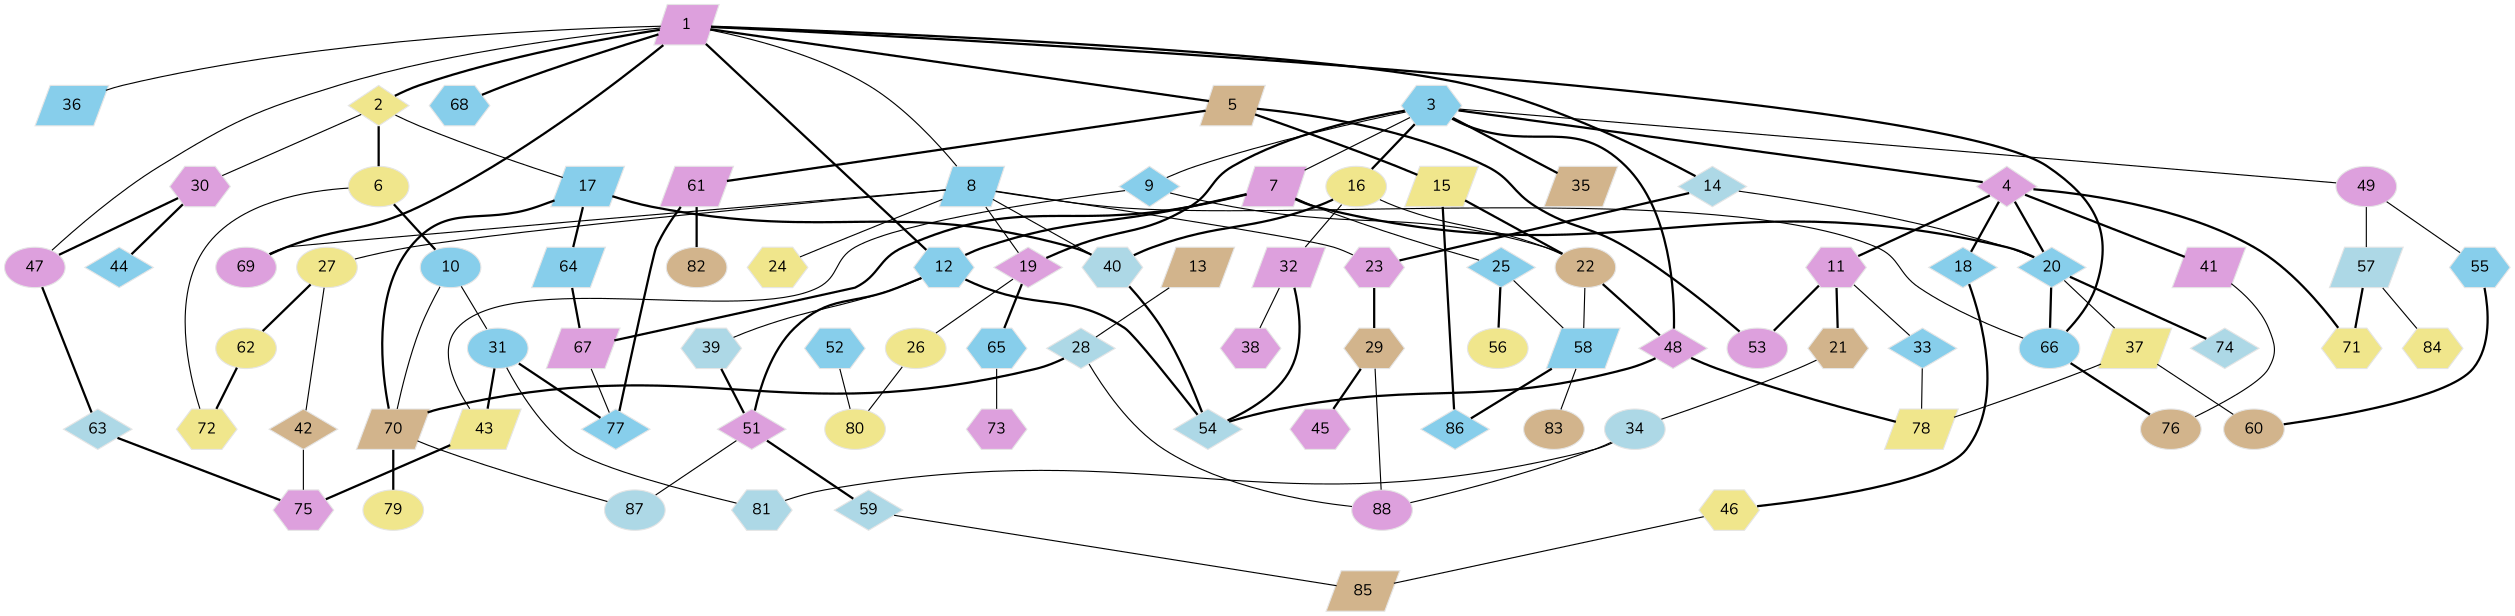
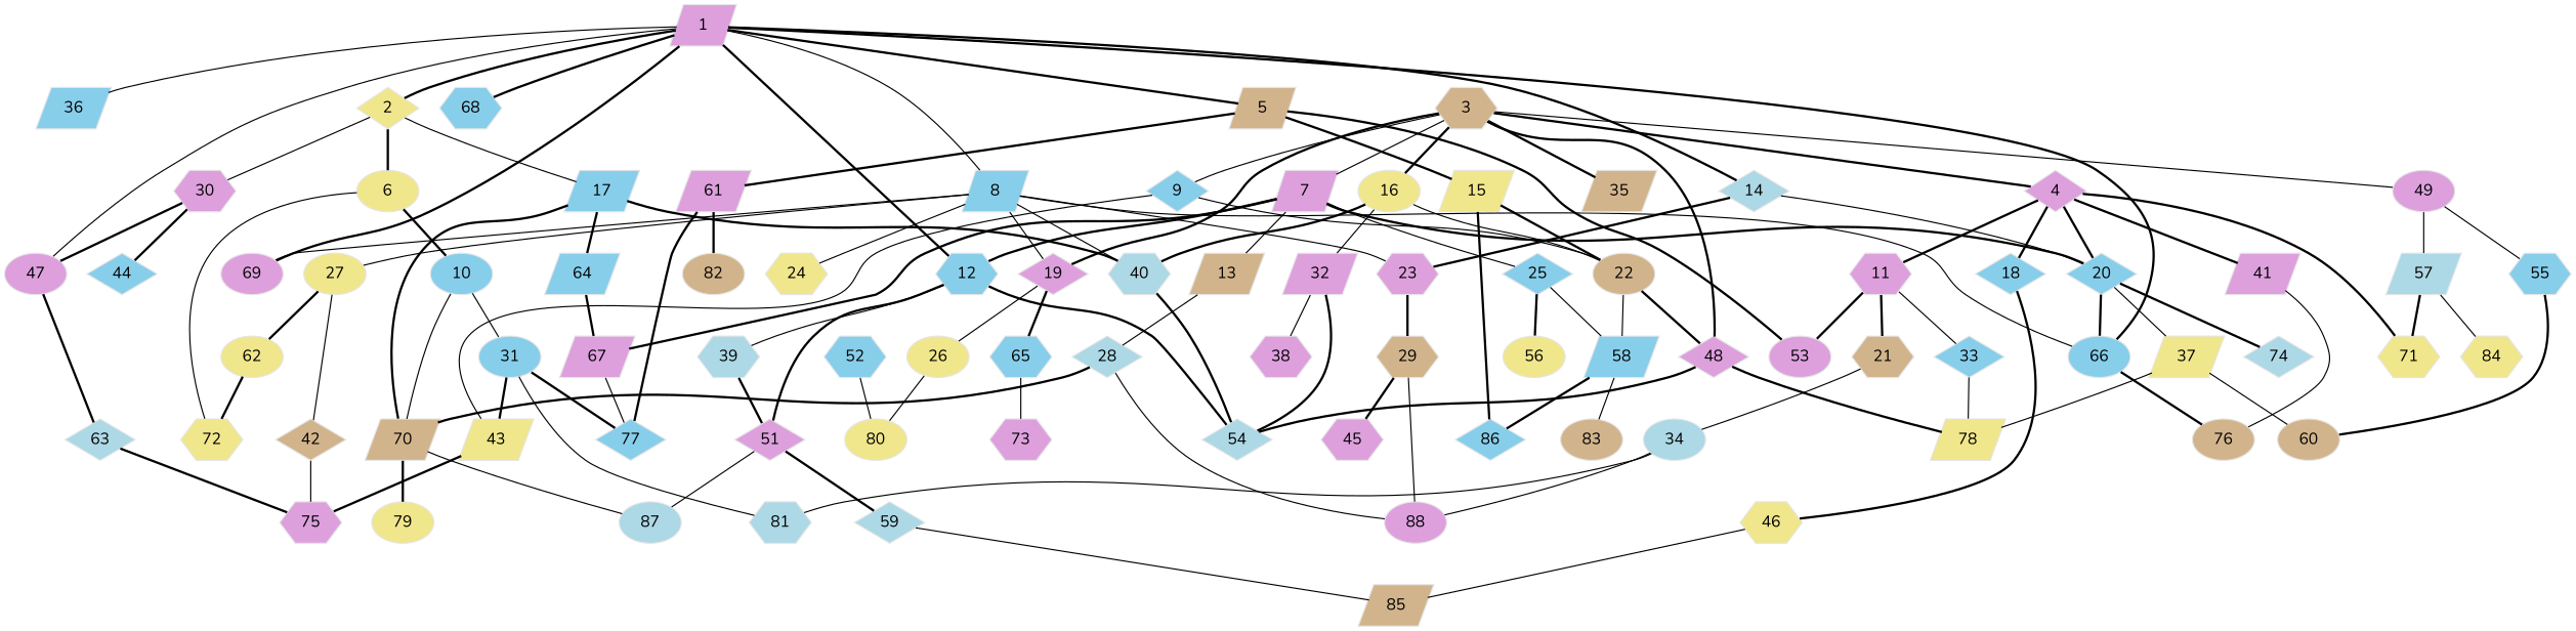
  graph {
    fontname=Nunito
    node [color=gray90 fillcolor=plum fontname=Nunito shape=ellipse style=filled]
    edge [fontname=Nunito style=bold]
    1 [shape=parallelogram]
    2 [fillcolor=khaki shape=diamond]
    5 [fillcolor=tan shape=parallelogram]
    8 [fillcolor=skyblue shape=parallelogram]
    14 [fillcolor=lightblue shape=diamond]
    36 [fillcolor=skyblue shape=parallelogram]
    47
    66 [fillcolor=skyblue]
    68 [fillcolor=skyblue shape=hexagon]
    69
    12 [fillcolor=skyblue shape=hexagon]
    6 [fillcolor=khaki]
    17 [fillcolor=skyblue shape=parallelogram]
    30 [shape=hexagon]
-   3 [fillcolor=skyblue shape=hexagon]
+   3 [fillcolor=tan shape=hexagon]
    4 [shape=diamond]
    7 [shape=parallelogram]
    9 [fillcolor=skyblue shape=diamond]
    16 [fillcolor=khaki]
    19 [shape=diamond]
    35 [fillcolor=tan shape=parallelogram]
    48 [shape=diamond]
    49
    15 [fillcolor=khaki shape=parallelogram]
    53
    61 [shape=parallelogram]
    23 [shape=hexagon]
    24 [fillcolor=khaki shape=hexagon]
    27 [fillcolor=khaki]
    40 [fillcolor=lightblue shape=hexagon]
    20 [fillcolor=skyblue shape=diamond]
    63 [fillcolor=lightblue shape=diamond]
    76 [fillcolor=tan]
    10 [fillcolor=skyblue]
    72 [fillcolor=khaki shape=hexagon]
    70 [fillcolor=tan shape=parallelogram]
    64 [fillcolor=skyblue shape=parallelogram]
    44 [fillcolor=skyblue shape=diamond]
    11 [shape=hexagon]
    18 [fillcolor=skyblue shape=diamond]
    41 [shape=parallelogram]
    71 [fillcolor=khaki shape=hexagon]
    13 [fillcolor=tan shape=parallelogram]
    25 [fillcolor=skyblue shape=diamond]
    67 [shape=parallelogram]
    22 [fillcolor=tan]
    43 [fillcolor=khaki shape=parallelogram]
    32 [shape=parallelogram]
    26 [fillcolor=khaki]
    65 [fillcolor=skyblue shape=hexagon]
    54 [fillcolor=lightblue shape=diamond]
    78 [fillcolor=khaki shape=parallelogram]
    55 [fillcolor=skyblue shape=hexagon]
    57 [fillcolor=lightblue shape=parallelogram]
    21 [fillcolor=tan shape=hexagon]
    33 [fillcolor=skyblue shape=diamond]
    46 [fillcolor=khaki shape=hexagon]
    37 [fillcolor=khaki shape=parallelogram]
    74 [fillcolor=lightblue shape=diamond]
    86 [fillcolor=skyblue shape=diamond]
    77 [fillcolor=skyblue shape=diamond]
    82 [fillcolor=tan]
    31 [fillcolor=skyblue]
    39 [fillcolor=lightblue shape=hexagon]
    51 [shape=diamond]
    28 [fillcolor=lightblue shape=diamond]
    58 [fillcolor=skyblue shape=parallelogram]
    56 [fillcolor=khaki]
    29 [fillcolor=tan shape=hexagon]
    42 [fillcolor=tan shape=diamond]
    62 [fillcolor=khaki]
    75 [shape=hexagon]
    81 [fillcolor=lightblue shape=hexagon]
    87 [fillcolor=lightblue]
    79 [fillcolor=khaki]
    34 [fillcolor=lightblue]
    59 [fillcolor=lightblue shape=diamond]
    88
    38 [shape=hexagon]
    85 [fillcolor=tan shape=parallelogram]
    80 [fillcolor=khaki]
    73 [shape=hexagon]
    60 [fillcolor=tan]
    83 [fillcolor=tan]
    45 [shape=hexagon]
    84 [fillcolor=khaki shape=hexagon]
    52 [fillcolor=skyblue shape=hexagon]
    1 -- 2
    1 -- 5
    1 -- 8 [style=solid]
    1 -- 14
    1 -- 36 [style=solid]
    1 -- 47 [style=solid]
    1 -- 66
    1 -- 68
    1 -- 69
    1 -- 12
    2 -- 6
    2 -- 17 [style=solid]
    2 -- 30 [style=solid]
    5 -- 15
    5 -- 53
    5 -- 61
    8 -- 66 [style=solid]
    8 -- 69 [style=solid]
    8 -- 19 [style=solid]
    8 -- 23 [style=solid]
    8 -- 24 [style=solid]
    8 -- 27 [style=solid]
    8 -- 40 [style=solid]
    14 -- 23
    14 -- 20 [style=solid]
    47 -- 63
    66 -- 76
    12 -- 54
    12 -- 39 [style=solid]
    12 -- 51
    6 -- 10
    6 -- 72 [style=solid]
    17 -- 40
    17 -- 70
    17 -- 64
    30 -- 47
    30 -- 44
    3 -- 4
    3 -- 7 [style=solid]
    3 -- 9 [style=solid]
    3 -- 16
    3 -- 19
    3 -- 35
    3 -- 48
    3 -- 49 [style=solid]
    4 -- 20
    4 -- 11
    4 -- 18
    4 -- 41
    4 -- 71
    7 -- 12
    7 -- 20
+   7 -- 13 [style=solid]
    7 -- 25 [style=solid]
    7 -- 67
    9 -- 22 [style=solid]
    9 -- 43 [style=solid]
    16 -- 40
    16 -- 22 [style=solid]
    16 -- 32 [style=solid]
    19 -- 26 [style=solid]
    19 -- 65
    48 -- 54
    48 -- 78
    49 -- 55 [style=solid]
    49 -- 57 [style=solid]
    15 -- 22
    15 -- 86
    61 -- 77
    61 -- 82
    23 -- 29
    27 -- 42 [style=solid]
    27 -- 62
    40 -- 54
    20 -- 66
    20 -- 37 [style=solid]
    20 -- 74
    63 -- 75
    10 -- 70 [style=solid]
    10 -- 31 [style=solid]
    70 -- 87 [style=solid]
    70 -- 79
    64 -- 67
    11 -- 53
    11 -- 21
    11 -- 33 [style=solid]
    18 -- 46
    41 -- 76 [style=solid]
    13 -- 28 [style=solid]
    25 -- 58 [style=solid]
    25 -- 56
    67 -- 77 [style=solid]
    22 -- 48
    22 -- 58 [style=solid]
    43 -- 75
    32 -- 54
    32 -- 38 [style=solid]
    26 -- 80 [style=solid]
    65 -- 73 [style=solid]
    55 -- 60
    57 -- 71
    57 -- 84 [style=solid]
    21 -- 34 [style=solid]
    33 -- 78 [style=solid]
    46 -- 85 [style=solid]
    37 -- 78 [style=solid]
    37 -- 60 [style=solid]
    31 -- 43
    31 -- 77
    31 -- 81 [style=solid]
    39 -- 51
    51 -- 87 [style=solid]
    51 -- 59
    28 -- 70
    28 -- 88 [style=solid]
    58 -- 86
    58 -- 83 [style=solid]
    29 -- 88 [style=solid]
    29 -- 45
    42 -- 75 [style=solid]
    62 -- 72
    34 -- 81 [style=solid]
    34 -- 88 [style=solid]
    59 -- 85 [style=solid]
    52 -- 80 [style=solid]
  }
